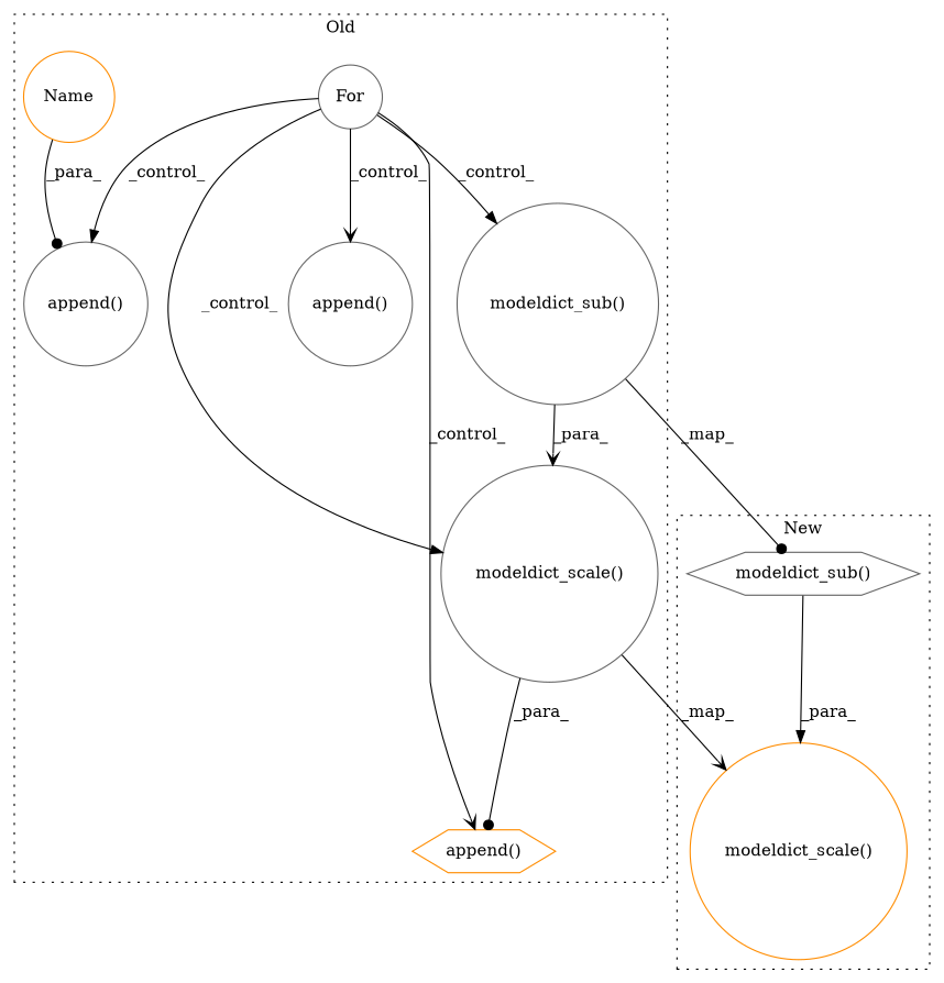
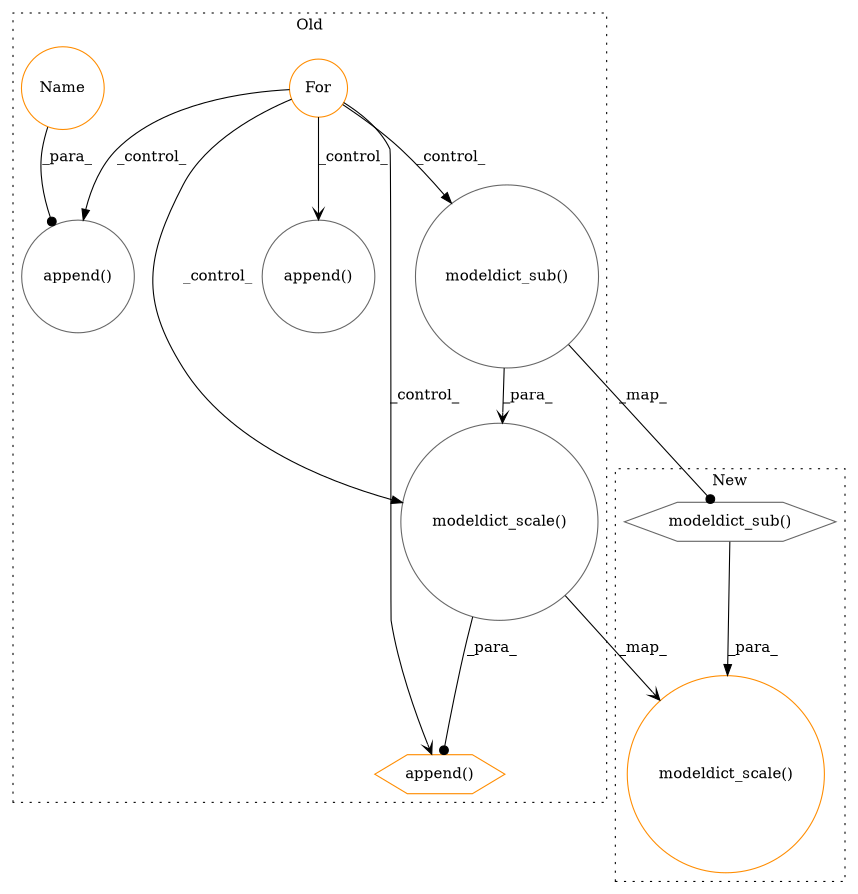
  digraph {
    node [a=75 l="24,1" shape=circle color=gray40]
    edge [arrowhead=vee]
    n1 [label="modeldict_scale()" s="817,916"]
    n2 [l="22,1" label="modeldict_sub()" s="841,889"]
-   n3 [a=107 l="4,15" label=For s="604,631"]
+   n3 [a=107 l="4,15" label=For s="604,631" color=darkorange]
    n4 [l="14,1" label="append()" s="1020,1039" shape=hexagon color=darkorange]
    n5 [l="10,1" label="append()" s="691,702"]
    n6 [l="14,1" label="append()" s="717,735"]
    n7 [a=87 l=1 label=Name s=701 color=darkorange]
    n8 [label="modeldict_scale()" s="726,825" color=darkorange]
    n9 [l="22,1" label="modeldict_sub()" s="750,798" shape=hexagon]
    subgraph cluster_1 {
      label=Old
      style=dotted
      n1
      n2
      n3
      n4
      n5
      n6
      n7
    }
    subgraph cluster_2 {
      label=New
      style=dotted
      n8
      n9
    }
    n1 -> n4 [label=_para_ arrowhead=dot]
    n1 -> n8 [label=_map_]
    n2 -> n1 [label=_para_]
    n2 -> n9 [label=_map_ arrowhead=dot]
    n3 -> n1 [label=_control_ arrowhead=normal]
    n3 -> n2 [label=_control_ arrowhead=normal]
    n3 -> n4 [label=_control_]
    n3 -> n5 [label=_control_ arrowhead=normal]
    n3 -> n6 [label=_control_]
    n7 -> n5 [label=_para_ arrowhead=dot]
    n9 -> n8 [label=_para_ arrowhead=normal]
  }
